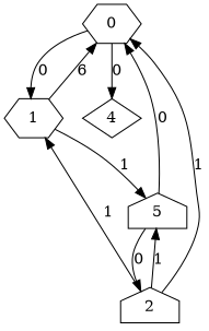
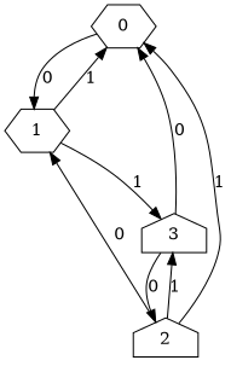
  digraph {
    node [shape=hexagon]
    0
    1
-   4 [shape=diamond]
-   3 [shape=house label=5]
+   3 [shape=house]
    2 [shape=house]
    0 -> 1 [label=0]
-   0 -> 4 [label=0]
-   1 -> 0 [label=6]
+   1 -> 0 [label=1]
    1 -> 3 [label=1]
    3 -> 0 [label=0]
    3 -> 2 [label=0]
    2 -> 0 [label=1]
-   2 -> 1 [label=1]
+   2 -> 1 [label=0]
    2 -> 3 [label=1]
  }
